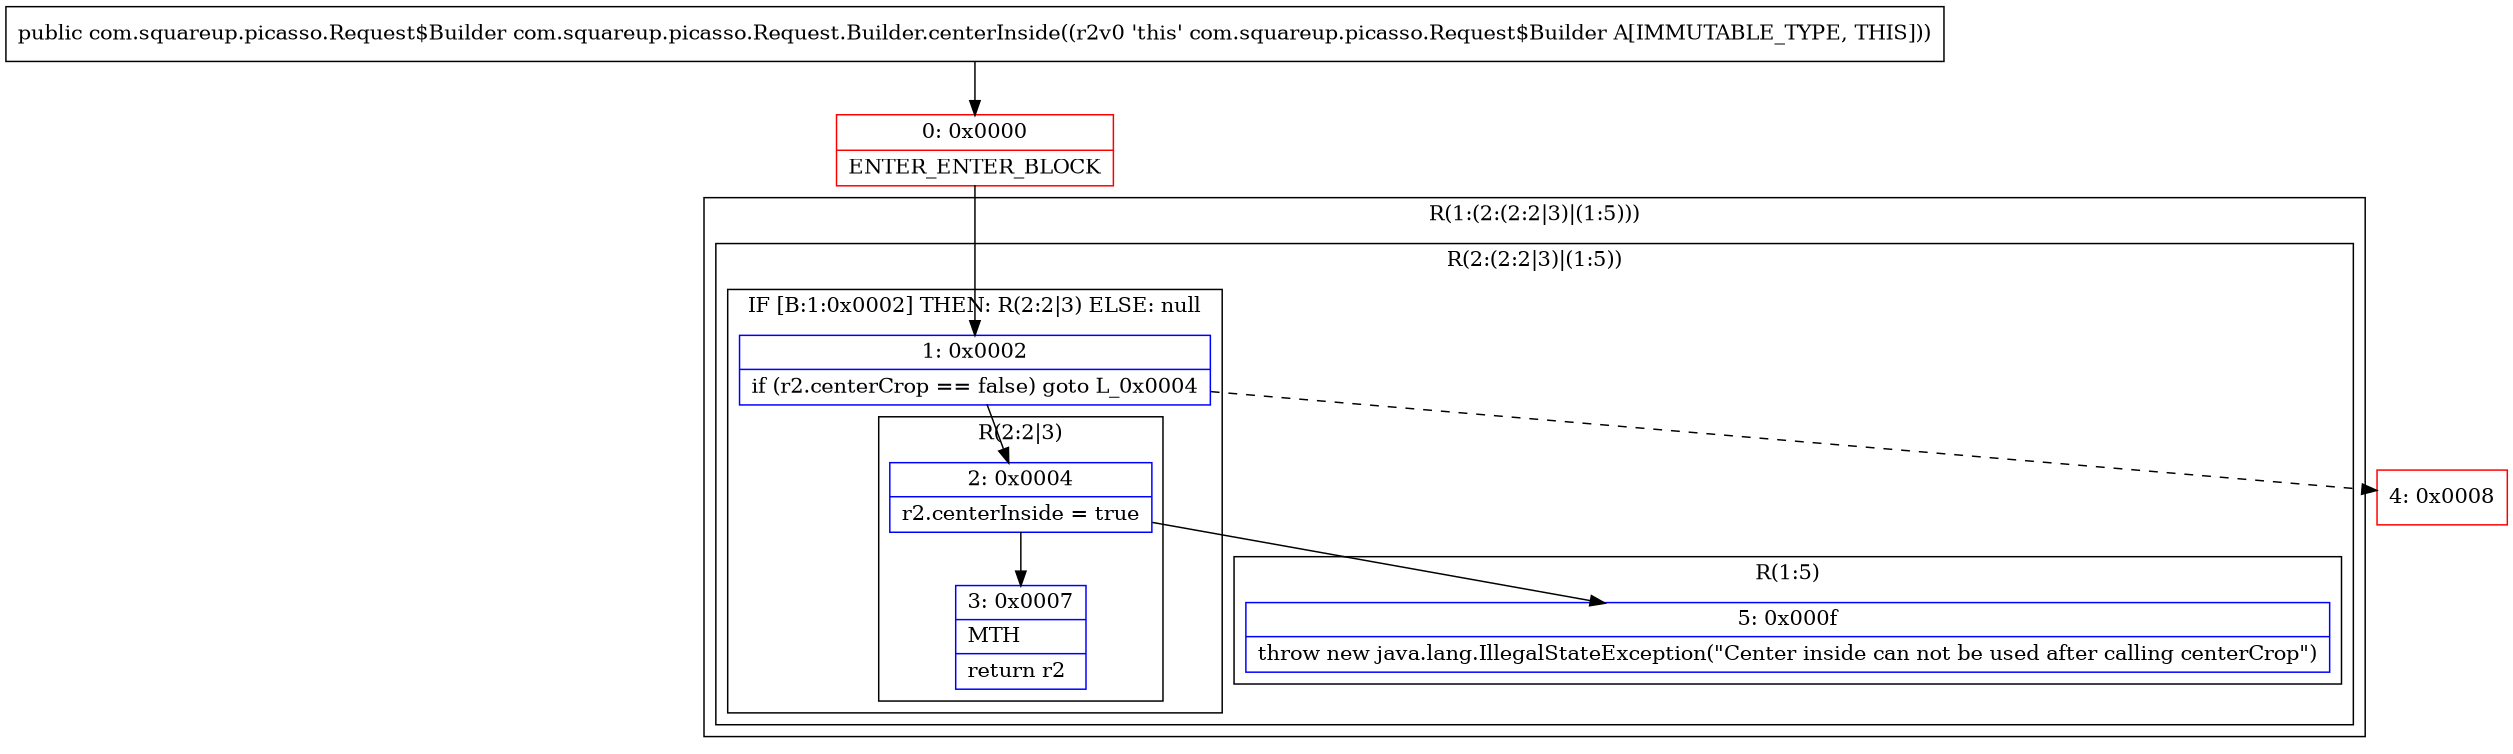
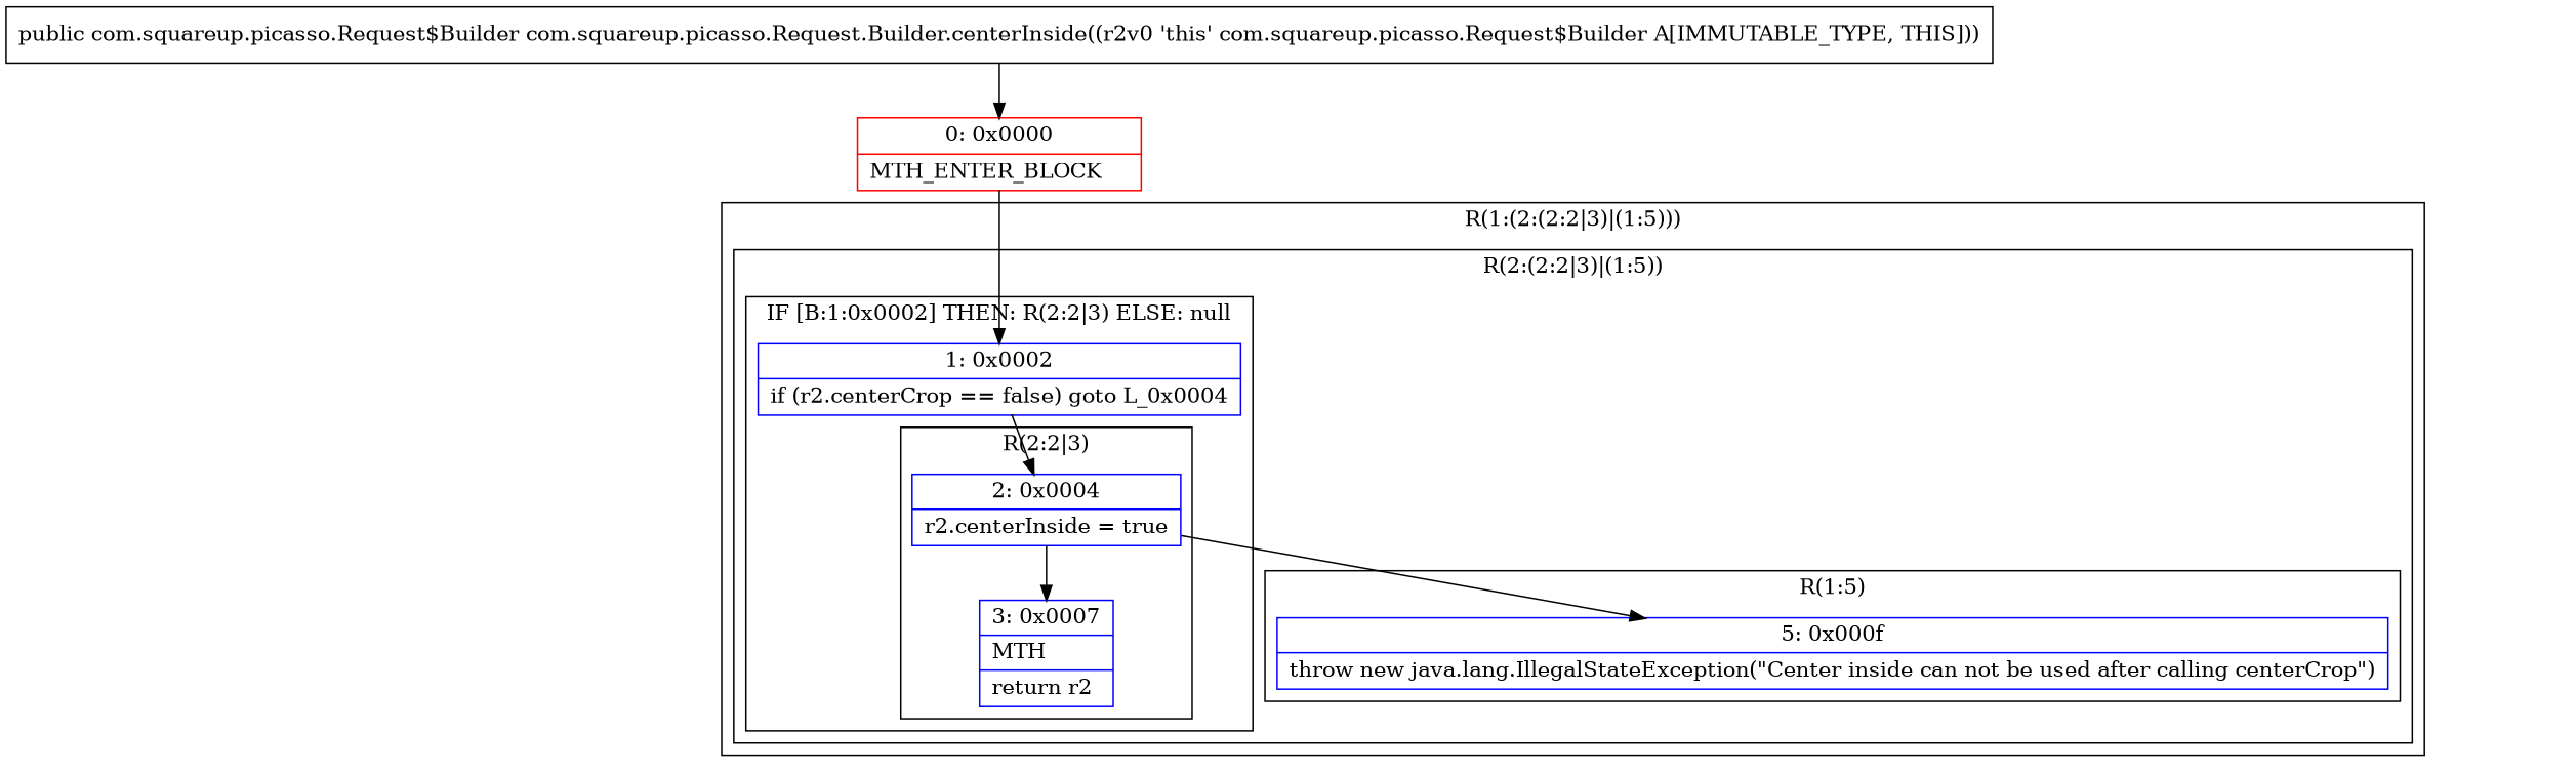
  digraph {
    node [color=blue shape=record]
    n1 [label="{2\:\ 0x0004|r2.centerInside = true\l}"]
    n2 [label="{3\:\ 0x0007|MTH\l|return r2\l}"]
    n3 [label="{1\:\ 0x0002|if (r2.centerCrop == false) goto L_0x0004\l}"]
    n4 [label="{5\:\ 0x000f|throw new java.lang.IllegalStateException(\"Center inside can not be used after calling centerCrop\")\l}"]
-   n5 [color=red label="{4\:\ 0x0008}"]
-   n6 [color=red label="{0\:\ 0x0000|ENTER_ENTER_BLOCK\l}"]
+   n6 [color=red label="{0\:\ 0x0000|MTH_ENTER_BLOCK\l}"]
    n7 [label="{public com.squareup.picasso.Request$Builder com.squareup.picasso.Request.Builder.centerInside((r2v0 'this' com.squareup.picasso.Request$Builder A[IMMUTABLE_TYPE, THIS])) }" color=""]
    subgraph cluster_1 {
      label="R(1:(2:(2:2|3)|(1:5)))"
      subgraph cluster_2 {
        label="R(2:(2:2|3)|(1:5))"
        subgraph cluster_3 {
          label="IF [B:1:0x0002] THEN: R(2:2|3) ELSE: null"
          n3
          subgraph cluster_4 {
            label="R(2:2|3)"
            n1
            n2
          }
        }
        subgraph cluster_5 {
          label="R(1:5)"
          n4
        }
      }
    }
    n1 -> n2
    n1 -> n4
    n3 -> n1
-   n3 -> n5 [style=dashed]
    n6 -> n3
    n7 -> n6
  }
